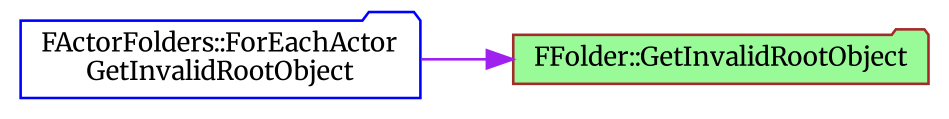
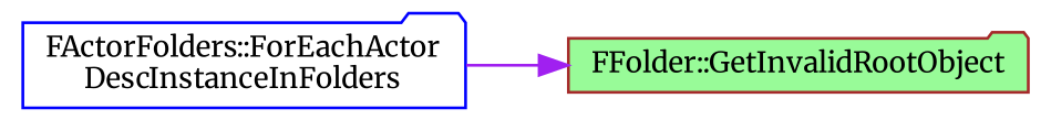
  digraph {
    rankdir=LR
    fontname=Merriweather
    node [fontname=Merriweather fontsize=10 shape=folder style=filled]
-   n1 [color=blue fillcolor=white fontcolor=black height=0.2 label="FActorFolders::ForEachActor\lGetInvalidRootObject" width=0.4]
+   n1 [color=blue fillcolor=white fontcolor=black height=0.2 label="FActorFolders::ForEachActor\lDescInstanceInFolders" width=0.4]
    n2 [color=brown fillcolor=palegreen height=0.2 label="FFolder::GetInvalidRootObject" width=0.4]
    n1 -> n2 [color=purple fontname=Merriweather fontsize=10 labelfontname=Helvetica labelfontsize=10 style=solid]
  }
